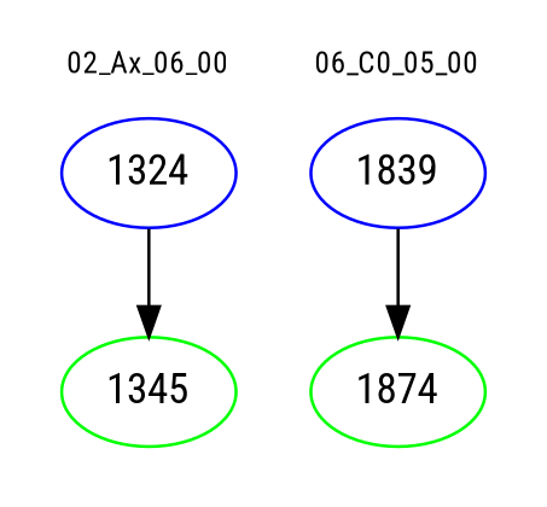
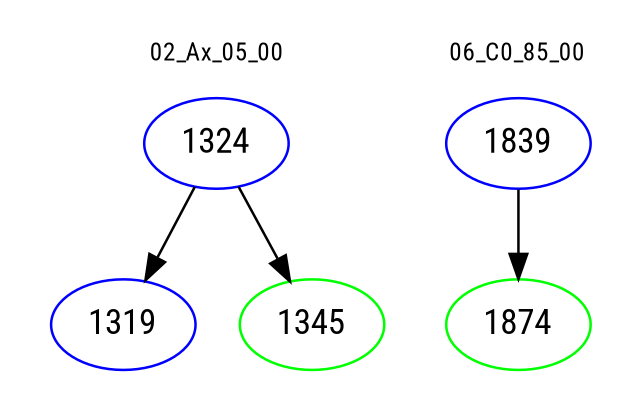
  digraph {
    fontname="Roboto Condensed"
    node [color=blue fontname="Roboto Condensed"]
    edge [color=black fontname="Roboto Condensed"]
    n1 [label=1324]
+   n2 [label=1319]
    n3 [color=green label=1345]
    n4 [label=1839]
    n5 [color=green label=1874]
    subgraph cluster_1 {
      color=white
      fontsize=10
-     label="02_Ax_06_00"
+     label="02_Ax_05_00"
      n1
+     n2
      n3
    }
    subgraph cluster_2 {
      color=white
      fontsize=10
-     label="06_C0_05_00"
+     label="06_C0_85_00"
      n4
      n5
    }
+   n1 -> n2
    n1 -> n3
    n4 -> n5
  }
